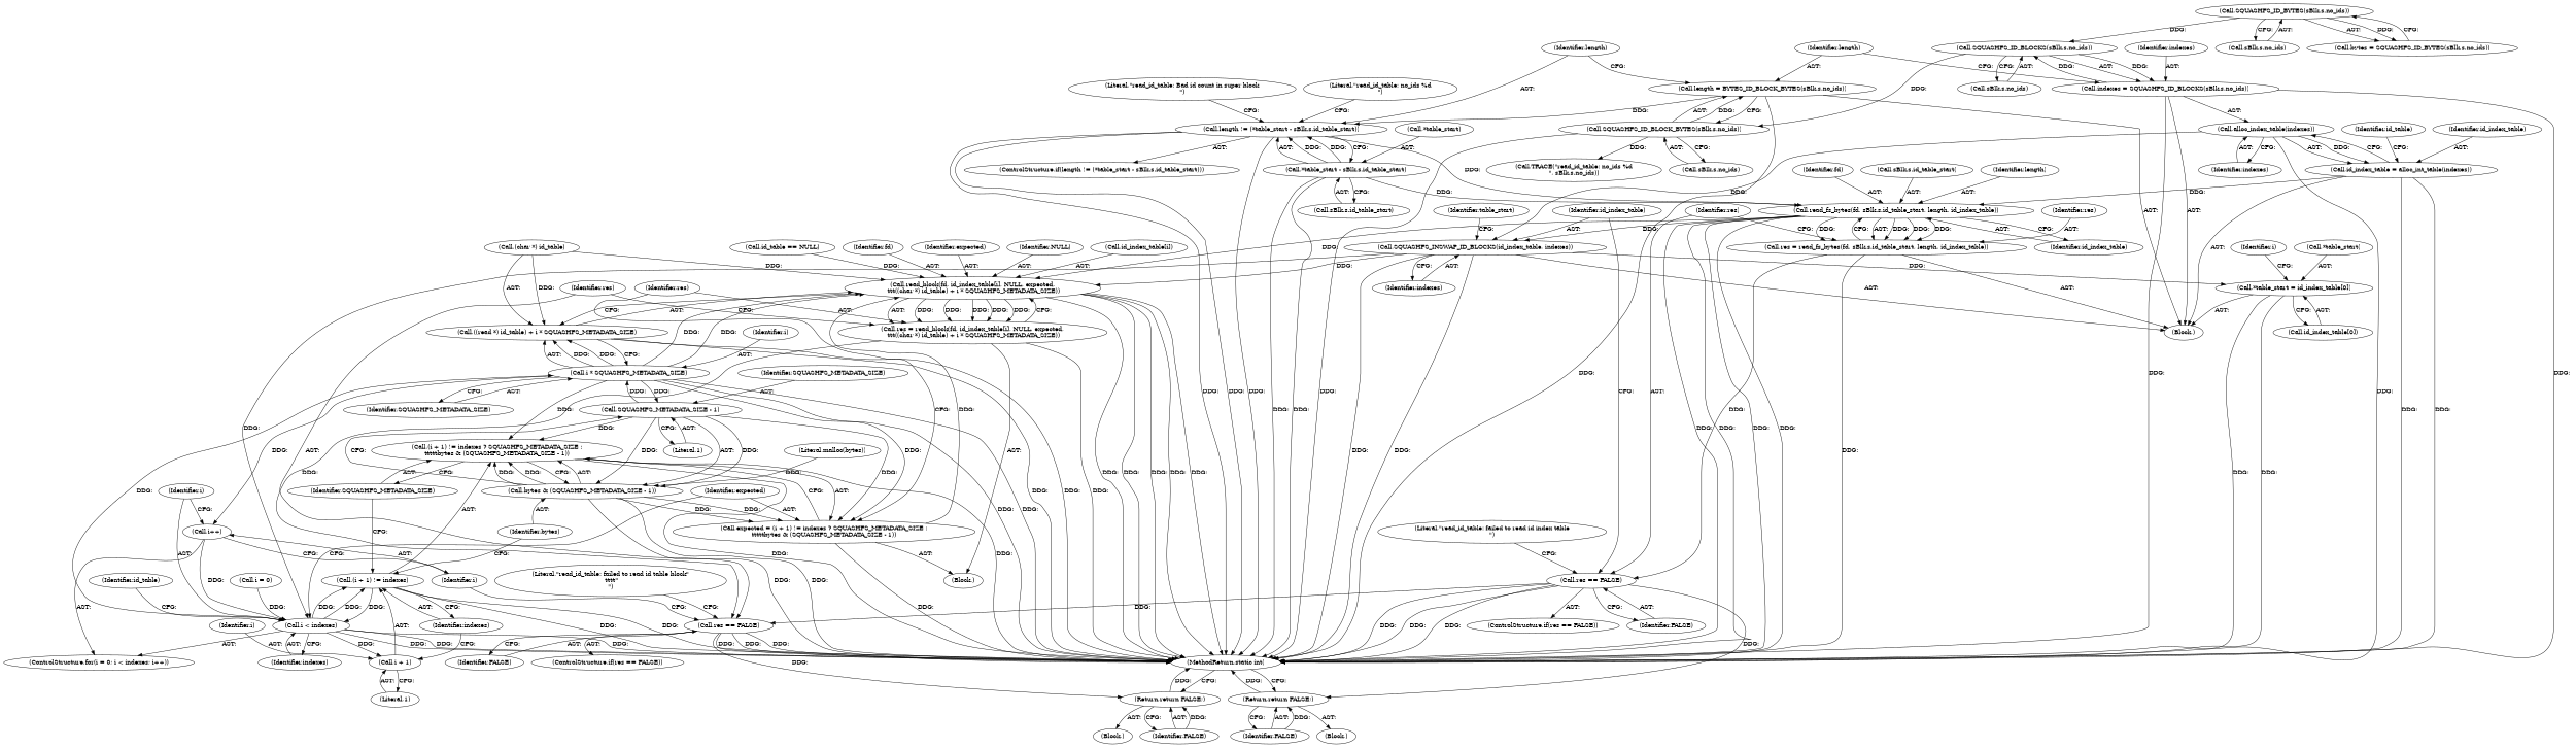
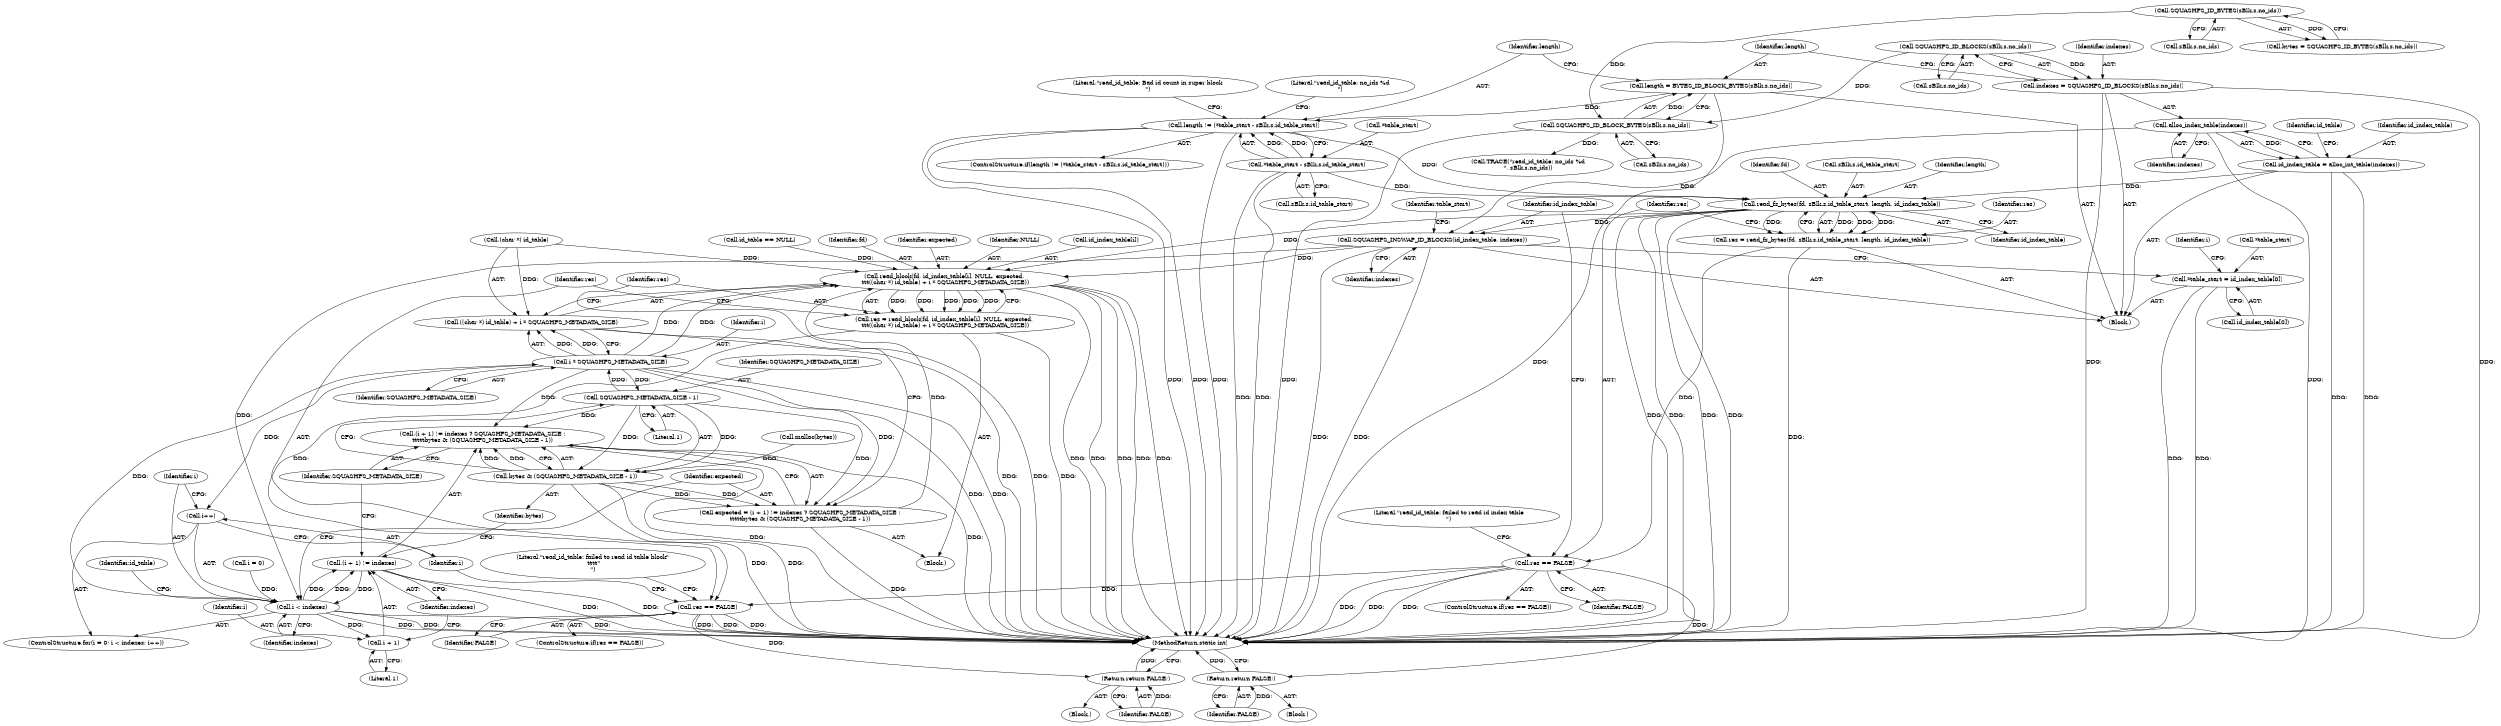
  digraph {
    n1 [label="(Call,read_fs_bytes(fd, sBlk.s.id_table_start, length, id_index_table))"]
    n2 [label="(Call,res = read_fs_bytes(fd, sBlk.s.id_table_start, length, id_index_table))"]
    n3 [label="(Call,SQUASHFS_INSWAP_ID_BLOCKS(id_index_table, indexes))"]
    n4 [label="(Call,read_block(fd, id_index_table[i], NULL, expected,\n \t\t\t((char *) id_table) + i * SQUASHFS_METADATA_SIZE))"]
    n5 [label="(MethodReturn,static int)"]
    n6 [label="(Identifier,id_index_table)"]
    n7 [label="(Block,)"]
    n8 [label="(Call,res == FALSE)"]
    n9 [label="(Call,*table_start = id_index_table[0])"]
    n10 [label="(Call,i < indexes)"]
    n11 [label="(Identifier,indexes)"]
-   n12 [label="(Call,((read *) id_table) + i * SQUASHFS_METADATA_SIZE)"]
+   n12 [label="(Call,((char *) id_table) + i * SQUASHFS_METADATA_SIZE)"]
    n13 [label="(Call,res = read_block(fd, id_index_table[i], NULL, expected,\n \t\t\t((char *) id_table) + i * SQUASHFS_METADATA_SIZE))"]
    n14 [label="(Return,return FALSE;)"]
    n15 [label="(Return,return FALSE;)"]
    n16 [label="(Call,*table_start - sBlk.s.id_table_start)"]
    n17 [label="(Call,length != (*table_start - sBlk.s.id_table_start))"]
    n18 [label="(Call,sBlk.s.id_table_start)"]
    n19 [label="(ControlStructure,if(length != (*table_start - sBlk.s.id_table_start)))"]
    n20 [label="(Call,length = BYTES_ID_BLOCK_BYTES(sBlk.s.no_ids))"]
    n21 [label="(Call,SQUASHFS_ID_BLOCK_BYTES(sBlk.s.no_ids))"]
    n22 [label="(Call,sBlk.s.no_ids)"]
    n23 [label="(Call,TRACE(\"read_id_table: no_ids %d\n\", sBlk.s.no_ids))"]
    n24 [label="(Call,SQUASHFS_ID_BLOCKS(sBlk.s.no_ids))"]
    n25 [label="(Call,indexes = SQUASHFS_ID_BLOCKS(sBlk.s.no_ids))"]
    n26 [label="(Call,sBlk.s.no_ids)"]
    n27 [label="(Call,alloc_index_table(indexes))"]
    n28 [label="(Call,SQUASHFS_ID_BYTES(sBlk.s.no_ids))"]
    n29 [label="(Call,sBlk.s.no_ids)"]
    n30 [label="(Call,bytes = SQUASHFS_ID_BYTES(sBlk.s.no_ids))"]
    n31 [label="(Call,id_index_table = alloc_int_table(indexes))"]
    n32 [label="(Identifier,indexes)"]
    n33 [label="(Call,res == FALSE)"]
    n34 [label="(ControlStructure,if(res == FALSE))"]
    n35 [label="(Identifier,FALSE)"]
    n36 [label="(Identifier,FALSE)"]
    n37 [label="(Block,)"]
    n38 [label="(ControlStructure,if(res == FALSE))"]
    n39 [label="(Identifier,FALSE)"]
    n40 [label="(Block,)"]
    n41 [label="(Identifier,FALSE)"]
    n42 [label="(Call,id_index_table[0])"]
    n43 [label="(Call,(i + 1) != indexes)"]
    n44 [label="(Call,i + 1)"]
    n45 [label="(Call,i * SQUASHFS_METADATA_SIZE)"]
    n46 [label="(Identifier,indexes)"]
    n47 [label="(ControlStructure,for(i = 0; i < indexes; i++))"]
    n48 [label="(Call,(i + 1) != indexes ? SQUASHFS_METADATA_SIZE :\n\t\t\t\t\tbytes & (SQUASHFS_METADATA_SIZE - 1))"]
    n49 [label="(Identifier,indexes)"]
    n50 [label="(Literal,1)"]
    n51 [label="(Call,i++)"]
    n52 [label="(Call,expected = (i + 1) != indexes ? SQUASHFS_METADATA_SIZE :\n\t\t\t\t\tbytes & (SQUASHFS_METADATA_SIZE - 1))"]
    n53 [label="(Call,SQUASHFS_METADATA_SIZE - 1)"]
    n54 [label="(Identifier,SQUASHFS_METADATA_SIZE)"]
    n55 [label="(Call,bytes & (SQUASHFS_METADATA_SIZE - 1))"]
    n56 [label="(Identifier,SQUASHFS_METADATA_SIZE)"]
    n57 [label="(Identifier,i)"]
    n58 [label="(Block,)"]
    n59 [label="(Literal,1)"]
    n60 [label="(Call,id_index_table[i])"]
    n61 [label="(Call,sBlk.s.id_table_start)"]
    n62 [label="(Identifier,res)"]
    n63 [label="(Identifier,id_table)"]
    n64 [label="(Identifier,bytes)"]
-   n65 [label="(Literal,malloc(bytes))"]
+   n65 [label="(Call,malloc(bytes))"]
    n66 [label="(Call,(char *) id_table)"]
    n67 [label="(Identifier,i)"]
    n68 [label="(Literal,\"read_id_table: failed to read id index table\n\")"]
    n69 [label="(Identifier,res)"]
    n70 [label="(Call,id_table == NULL)"]
    n71 [label="(Literal,\"read_id_table: Bad id count in super block\n\")"]
    n72 [label="(Call,i = 0)"]
    n73 [label="(Literal,\"read_id_table: no_ids %d\n\")"]
    n74 [label="(Identifier,SQUASHFS_METADATA_SIZE)"]
    n75 [label="(Identifier,fd)"]
    n76 [label="(Identifier,id_table)"]
    n77 [label="(Call,*table_start)"]
    n78 [label="(Identifier,i)"]
    n79 [label="(Identifier,expected)"]
    n80 [label="(Call,*table_start)"]
    n81 [label="(Identifier,id_index_table)"]
    n82 [label="(Identifier,indexes)"]
    n83 [label="(Identifier,i)"]
    n84 [label="(Identifier,length)"]
    n85 [label="(Identifier,id_index_table)"]
    n86 [label="(Identifier,length)"]
    n87 [label="(Identifier,length)"]
    n88 [label="(Identifier,fd)"]
    n89 [label="(Identifier,res)"]
    n90 [label="(Identifier,table_start)"]
    n91 [label="(Identifier,i)"]
    n92 [label="(Identifier,NULL)"]
    n93 [label="(Literal,\"read_id_table: failed to read id table block\"\n \t\t\t\t\"\n\")"]
    n94 [label="(Identifier,expected)"]
    n95 [label="(Identifier,res)"]
    n1 -> n2 [label="AST: "]
    n1 -> n2 [label="DDG: "]
    n1 -> n2 [label="DDG: "]
    n1 -> n2 [label="DDG: "]
    n1 -> n2 [label="DDG: "]
    n1 -> n3 [label="DDG: "]
    n1 -> n4 [label="DDG: "]
    n1 -> n5 [label="DDG: "]
    n1 -> n5 [label="DDG: "]
    n1 -> n5 [label="DDG: "]
    n1 -> n5 [label="DDG: "]
    n1 -> n6 [label="CFG: "]
    n2 -> n1 [label="CFG: "]
    n2 -> n5 [label="DDG: "]
    n2 -> n7 [label="AST: "]
    n2 -> n8 [label="DDG: "]
    n3 -> n4 [label="DDG: "]
    n3 -> n5 [label="DDG: "]
    n3 -> n5 [label="DDG: "]
    n3 -> n7 [label="AST: "]
-   n3 -> n9 [label="DDG: "]
+   n3 -> n9 [label="CFG: "]
    n3 -> n10 [label="DDG: "]
    n3 -> n11 [label="CFG: "]
    n4 -> n5 [label="DDG: "]
    n4 -> n5 [label="DDG: "]
    n4 -> n5 [label="DDG: "]
    n4 -> n5 [label="DDG: "]
    n4 -> n5 [label="DDG: "]
    n4 -> n12 [label="CFG: "]
    n4 -> n13 [label="AST: "]
    n4 -> n13 [label="DDG: "]
    n4 -> n13 [label="DDG: "]
    n4 -> n13 [label="DDG: "]
    n4 -> n13 [label="DDG: "]
    n4 -> n13 [label="DDG: "]
    n5 -> n14 [label="CFG: "]
    n5 -> n15 [label="CFG: "]
    n6 -> n1 [label="AST: "]
    n8 -> n5 [label="DDG: "]
    n8 -> n5 [label="DDG: "]
    n8 -> n5 [label="DDG: "]
    n8 -> n14 [label="DDG: "]
    n8 -> n33 [label="DDG: "]
    n8 -> n34 [label="AST: "]
    n8 -> n35 [label="CFG: "]
    n9 -> n5 [label="DDG: "]
    n9 -> n5 [label="DDG: "]
    n9 -> n7 [label="AST: "]
    n9 -> n42 [label="CFG: "]
    n10 -> n5 [label="DDG: "]
    n10 -> n5 [label="DDG: "]
    n10 -> n5 [label="DDG: "]
    n10 -> n43 [label="DDG: "]
    n10 -> n43 [label="DDG: "]
    n10 -> n44 [label="DDG: "]
    n10 -> n45 [label="DDG: "]
    n10 -> n46 [label="CFG: "]
    n10 -> n47 [label="AST: "]
    n11 -> n3 [label="AST: "]
    n12 -> n4 [label="AST: "]
    n12 -> n5 [label="DDG: "]
    n12 -> n5 [label="DDG: "]
    n12 -> n45 [label="CFG: "]
    n13 -> n4 [label="CFG: "]
    n13 -> n5 [label="DDG: "]
    n13 -> n33 [label="DDG: "]
    n13 -> n58 [label="AST: "]
    n14 -> n5 [label="DDG: "]
    n14 -> n36 [label="CFG: "]
    n14 -> n37 [label="AST: "]
    n15 -> n5 [label="DDG: "]
    n15 -> n40 [label="AST: "]
    n15 -> n41 [label="CFG: "]
    n16 -> n1 [label="DDG: "]
    n16 -> n5 [label="DDG: "]
    n16 -> n5 [label="DDG: "]
    n16 -> n17 [label="AST: "]
    n16 -> n17 [label="DDG: "]
    n16 -> n17 [label="DDG: "]
    n16 -> n18 [label="CFG: "]
    n17 -> n1 [label="DDG: "]
    n17 -> n5 [label="DDG: "]
    n17 -> n5 [label="DDG: "]
    n17 -> n5 [label="DDG: "]
    n17 -> n16 [label="CFG: "]
    n17 -> n19 [label="AST: "]
    n18 -> n16 [label="AST: "]
    n20 -> n5 [label="DDG: "]
    n20 -> n7 [label="AST: "]
    n20 -> n17 [label="DDG: "]
    n20 -> n21 [label="CFG: "]
    n21 -> n5 [label="DDG: "]
    n21 -> n20 [label="AST: "]
    n21 -> n20 [label="DDG: "]
    n21 -> n22 [label="CFG: "]
    n21 -> n23 [label="DDG: "]
    n22 -> n21 [label="AST: "]
    n24 -> n21 [label="DDG: "]
    n24 -> n25 [label="AST: "]
    n24 -> n25 [label="DDG: "]
    n24 -> n26 [label="CFG: "]
    n25 -> n5 [label="DDG: "]
    n25 -> n5 [label="DDG: "]
    n25 -> n7 [label="AST: "]
-   n25 -> n24 [label="DDG: "]
+   n25 -> n24 [label="CFG: "]
    n25 -> n27 [label="AST: "]
    n26 -> n24 [label="AST: "]
    n27 -> n3 [label="DDG: "]
    n27 -> n5 [label="DDG: "]
    n27 -> n31 [label="AST: "]
    n27 -> n31 [label="DDG: "]
    n27 -> n32 [label="CFG: "]
-   n28 -> n24 [label="DDG: "]
+   n28 -> n21 [label="DDG: "]
    n28 -> n29 [label="CFG: "]
    n28 -> n30 [label="AST: "]
    n28 -> n30 [label="DDG: "]
    n29 -> n28 [label="AST: "]
    n30 -> n28 [label="CFG: "]
    n31 -> n1 [label="DDG: "]
    n31 -> n5 [label="DDG: "]
    n31 -> n5 [label="DDG: "]
    n31 -> n7 [label="AST: "]
    n31 -> n27 [label="CFG: "]
    n32 -> n27 [label="AST: "]
    n33 -> n5 [label="DDG: "]
    n33 -> n5 [label="DDG: "]
    n33 -> n5 [label="DDG: "]
    n33 -> n15 [label="DDG: "]
    n33 -> n38 [label="AST: "]
    n33 -> n39 [label="CFG: "]
    n35 -> n8 [label="AST: "]
    n36 -> n14 [label="AST: "]
    n36 -> n14 [label="DDG: "]
    n39 -> n33 [label="AST: "]
    n41 -> n15 [label="AST: "]
    n41 -> n15 [label="DDG: "]
    n42 -> n9 [label="AST: "]
    n43 -> n5 [label="DDG: "]
    n43 -> n5 [label="DDG: "]
    n43 -> n10 [label="DDG: "]
    n43 -> n48 [label="AST: "]
    n43 -> n49 [label="CFG: "]
    n44 -> n43 [label="AST: "]
    n44 -> n50 [label="CFG: "]
    n45 -> n4 [label="DDG: "]
    n45 -> n4 [label="DDG: "]
    n45 -> n5 [label="DDG: "]
    n45 -> n5 [label="DDG: "]
    n45 -> n12 [label="AST: "]
    n45 -> n12 [label="DDG: "]
    n45 -> n12 [label="DDG: "]
    n45 -> n48 [label="DDG: "]
    n45 -> n51 [label="DDG: "]
    n45 -> n52 [label="DDG: "]
    n45 -> n53 [label="DDG: "]
    n45 -> n54 [label="CFG: "]
    n46 -> n10 [label="AST: "]
    n48 -> n5 [label="DDG: "]
    n48 -> n5 [label="DDG: "]
    n48 -> n52 [label="AST: "]
    n48 -> n55 [label="CFG: "]
    n48 -> n56 [label="CFG: "]
    n49 -> n43 [label="AST: "]
    n49 -> n44 [label="CFG: "]
    n50 -> n44 [label="AST: "]
-   n51 -> n10 [label="DDG: "]
+   n51 -> n10 [label="AST: "]
    n51 -> n47 [label="AST: "]
    n51 -> n57 [label="CFG: "]
    n52 -> n4 [label="DDG: "]
    n52 -> n5 [label="DDG: "]
    n52 -> n48 [label="CFG: "]
    n52 -> n58 [label="AST: "]
    n53 -> n45 [label="DDG: "]
    n53 -> n48 [label="DDG: "]
    n53 -> n52 [label="DDG: "]
    n53 -> n55 [label="AST: "]
    n53 -> n55 [label="DDG: "]
    n53 -> n55 [label="DDG: "]
    n53 -> n59 [label="CFG: "]
    n54 -> n45 [label="AST: "]
    n55 -> n5 [label="DDG: "]
    n55 -> n5 [label="DDG: "]
    n55 -> n48 [label="AST: "]
    n55 -> n48 [label="DDG: "]
    n55 -> n48 [label="DDG: "]
    n55 -> n52 [label="DDG: "]
    n55 -> n52 [label="DDG: "]
    n55 -> n53 [label="CFG: "]
    n56 -> n43 [label="CFG: "]
    n56 -> n48 [label="AST: "]
    n57 -> n33 [label="CFG: "]
    n57 -> n51 [label="AST: "]
    n59 -> n53 [label="AST: "]
    n60 -> n4 [label="AST: "]
    n61 -> n1 [label="AST: "]
    n62 -> n13 [label="CFG: "]
    n62 -> n33 [label="AST: "]
    n63 -> n10 [label="CFG: "]
    n64 -> n43 [label="CFG: "]
-   n64 -> n55 [label="AST: "]
+   n55 -> n64 [label="AST: "]
    n65 -> n55 [label="DDG: "]
    n66 -> n4 [label="DDG: "]
    n66 -> n12 [label="AST: "]
    n66 -> n12 [label="DDG: "]
    n67 -> n9 [label="CFG: "]
    n68 -> n8 [label="CFG: "]
    n69 -> n2 [label="AST: "]
    n70 -> n4 [label="DDG: "]
    n71 -> n17 [label="CFG: "]
    n72 -> n10 [label="DDG: "]
    n73 -> n17 [label="CFG: "]
    n74 -> n53 [label="AST: "]
    n75 -> n4 [label="AST: "]
    n76 -> n31 [label="CFG: "]
    n77 -> n16 [label="AST: "]
    n78 -> n44 [label="AST: "]
    n79 -> n4 [label="AST: "]
    n80 -> n9 [label="AST: "]
    n81 -> n3 [label="AST: "]
    n81 -> n8 [label="CFG: "]
    n82 -> n25 [label="AST: "]
    n83 -> n45 [label="AST: "]
    n84 -> n20 [label="AST: "]
    n84 -> n25 [label="CFG: "]
    n85 -> n31 [label="AST: "]
    n86 -> n17 [label="AST: "]
    n86 -> n20 [label="CFG: "]
    n87 -> n1 [label="AST: "]
    n88 -> n1 [label="AST: "]
    n89 -> n13 [label="AST: "]
    n89 -> n52 [label="CFG: "]
    n90 -> n3 [label="CFG: "]
    n91 -> n10 [label="AST: "]
    n91 -> n51 [label="CFG: "]
    n92 -> n4 [label="AST: "]
    n93 -> n33 [label="CFG: "]
    n94 -> n10 [label="CFG: "]
    n94 -> n52 [label="AST: "]
    n95 -> n2 [label="CFG: "]
    n95 -> n8 [label="AST: "]
  }
